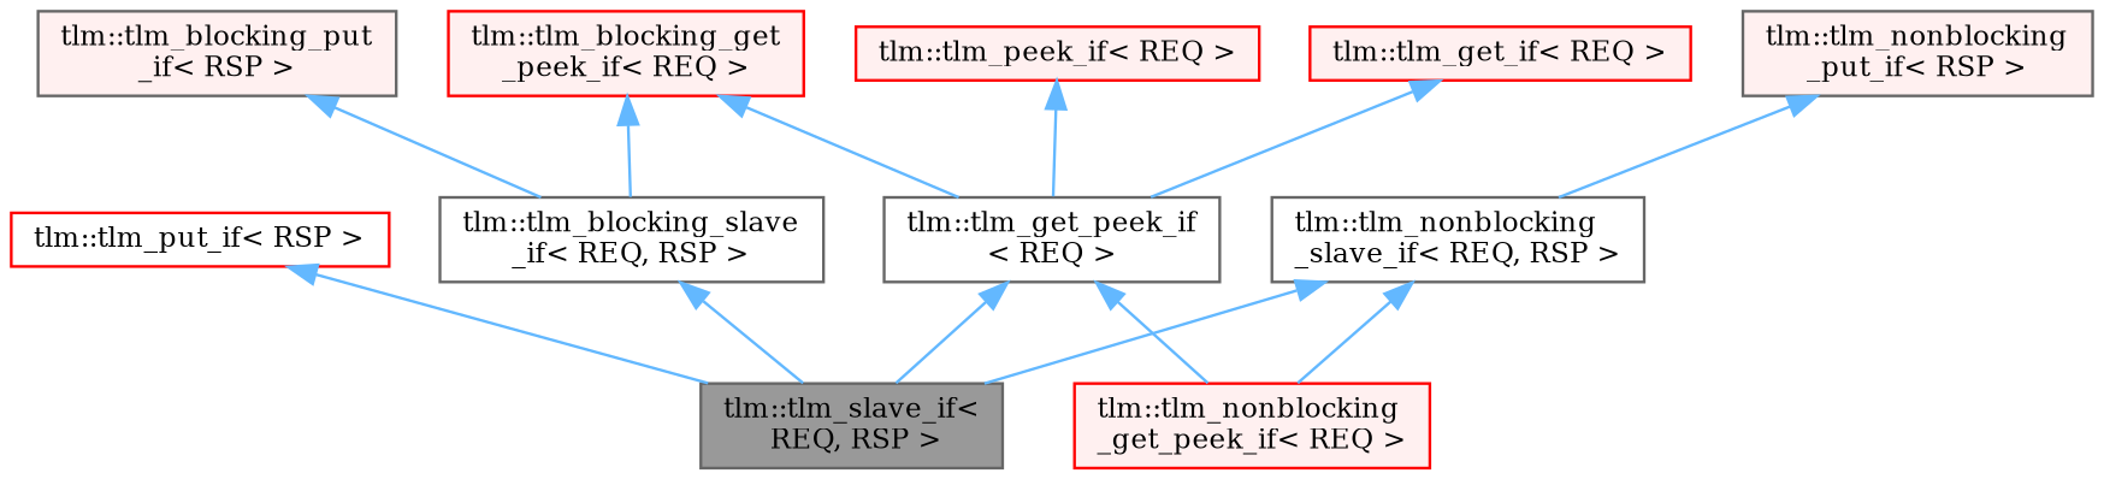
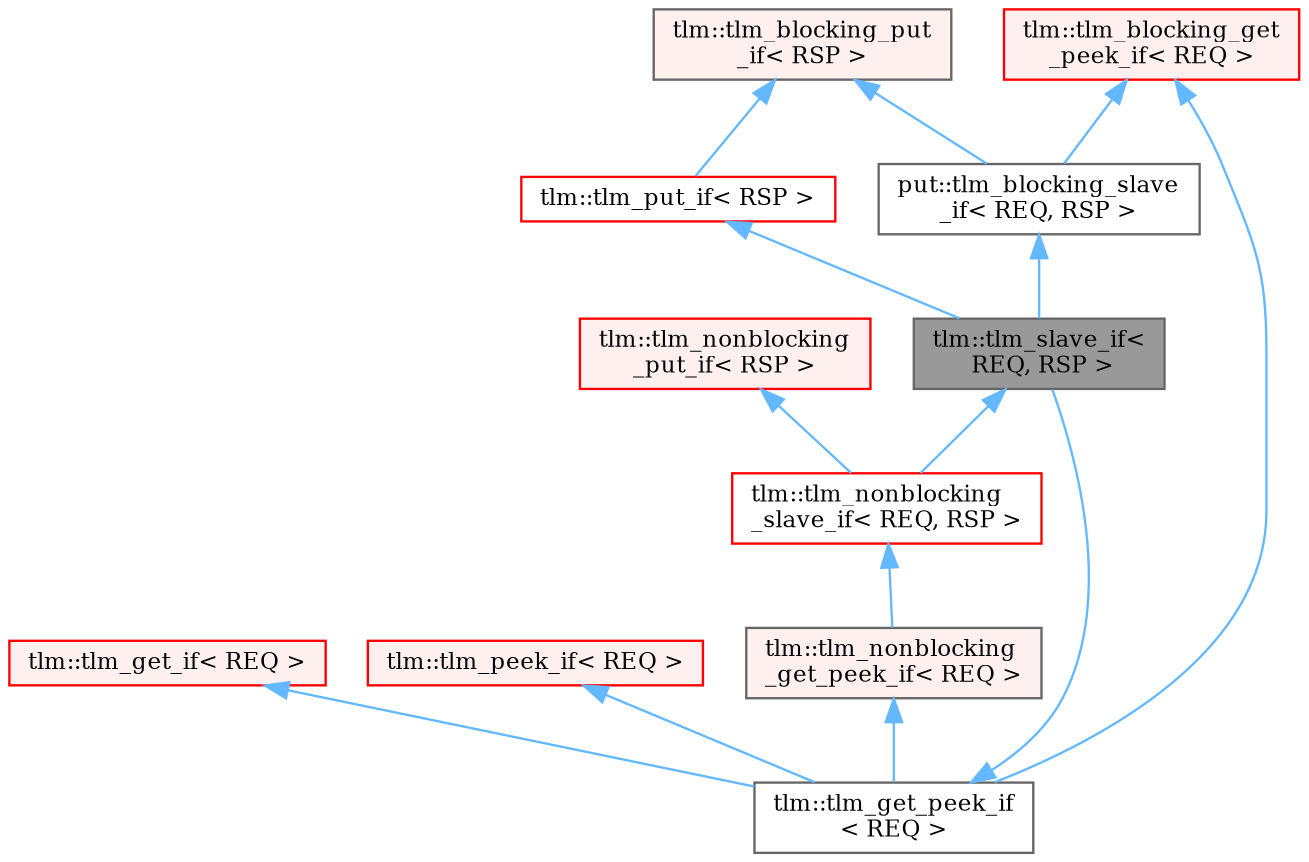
  digraph {
    fontname="DejaVu Serif"
    rankdir=TB
    node [color=red fillcolor="#FFF0F0" fontname="DejaVu Serif" fontsize=10 shape=box style=filled]
    edge [color=steelblue1 dir=back fontname="DejaVu Serif" fontsize=10 labelfontname=FreeSans labelfontsize=10 style=solid]
    n1 [color=gray40 fillcolor=grey60 fontcolor=black height=0.2 label="tlm::tlm_slave_if\<\l REQ, RSP \>" width=0.4]
    n2 [fillcolor=white height=0.2 label="tlm::tlm_put_if\< RSP \>" width=0.4]
    n3 [color=gray40 height=0.2 label="tlm::tlm_blocking_put\l_if\< RSP \>" width=0.4]
-   n4 [color=gray40 fillcolor=white height=0.2 label="tlm::tlm_blocking_slave\l_if\< REQ, RSP \>" width=0.4]
-   n5 [color=gray40 height=0.2 label="tlm::tlm_nonblocking\l_put_if\< RSP \>" width=0.4]
-   n6 [color=gray40 fillcolor=white height=0.2 label="tlm::tlm_nonblocking\l_slave_if\< REQ, RSP \>" width=0.4]
-   n7 [height=0.2 label="tlm::tlm_nonblocking\l_get_peek_if\< REQ \>" width=0.4]
+   n4 [color=gray40 fillcolor=white height=0.2 label="put::tlm_blocking_slave\l_if\< REQ, RSP \>" width=0.4]
+   n5 [height=0.2 label="tlm::tlm_nonblocking\l_put_if\< RSP \>" width=0.4]
+   n6 [fillcolor=white height=0.2 label="tlm::tlm_nonblocking\l_slave_if\< REQ, RSP \>" width=0.4]
+   n7 [color=gray40 height=0.2 label="tlm::tlm_nonblocking\l_get_peek_if\< REQ \>" width=0.4]
    n8 [color=gray40 fillcolor=white height=0.2 label="tlm::tlm_get_peek_if\l\< REQ \>" width=0.4]
    n9 [height=0.2 label="tlm::tlm_get_if\< REQ \>" width=0.4]
    n10 [height=0.2 label="tlm::tlm_peek_if\< REQ \>" width=0.4]
    n11 [height=0.2 label="tlm::tlm_blocking_get\l_peek_if\< REQ \>" width=0.4]
    n2 -> n1
+   n3 -> n2
    n3 -> n4
    n4 -> n1
    n5 -> n6
-   n6 -> n1
+   n1 -> n6
    n6 -> n7
-   n8 -> n7
+   n7 -> n8
    n8 -> n1
    n9 -> n8
    n10 -> n8
    n11 -> n4
    n11 -> n8
  }
